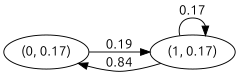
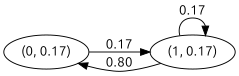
  digraph {
    rankdir=LR
    fontname=Ubuntu
    node [fontname=Ubuntu]
    edge [fontname=Ubuntu]
    n1 [label="(0, 0.17)"]
    n2 [label="(1, 0.17)"]
-   n1 -> n2 [label=0.19]
-   n2 -> n1 [label=0.84]
+   n1 -> n2 [label=0.17]
+   n2 -> n1 [label=0.80]
    n2 -> n2 [label=0.17]
  }
